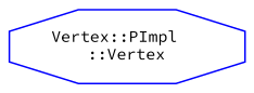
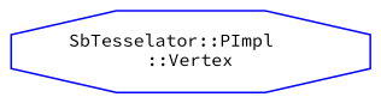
  digraph {
    rankdir=LR
    fontname="Source Code Pro"
-   n1 [color=blue fillcolor=white fontname="Source Code Pro" fontsize=10 height=0.2 label="Vertex::PImpl\l::Vertex" shape=octagon style=filled width=0.4]
+   n1 [color=blue fillcolor=white fontname="Source Code Pro" fontsize=10 height=0.2 label="SbTesselator::PImpl\l::Vertex" shape=octagon style=filled width=0.4]
  }
